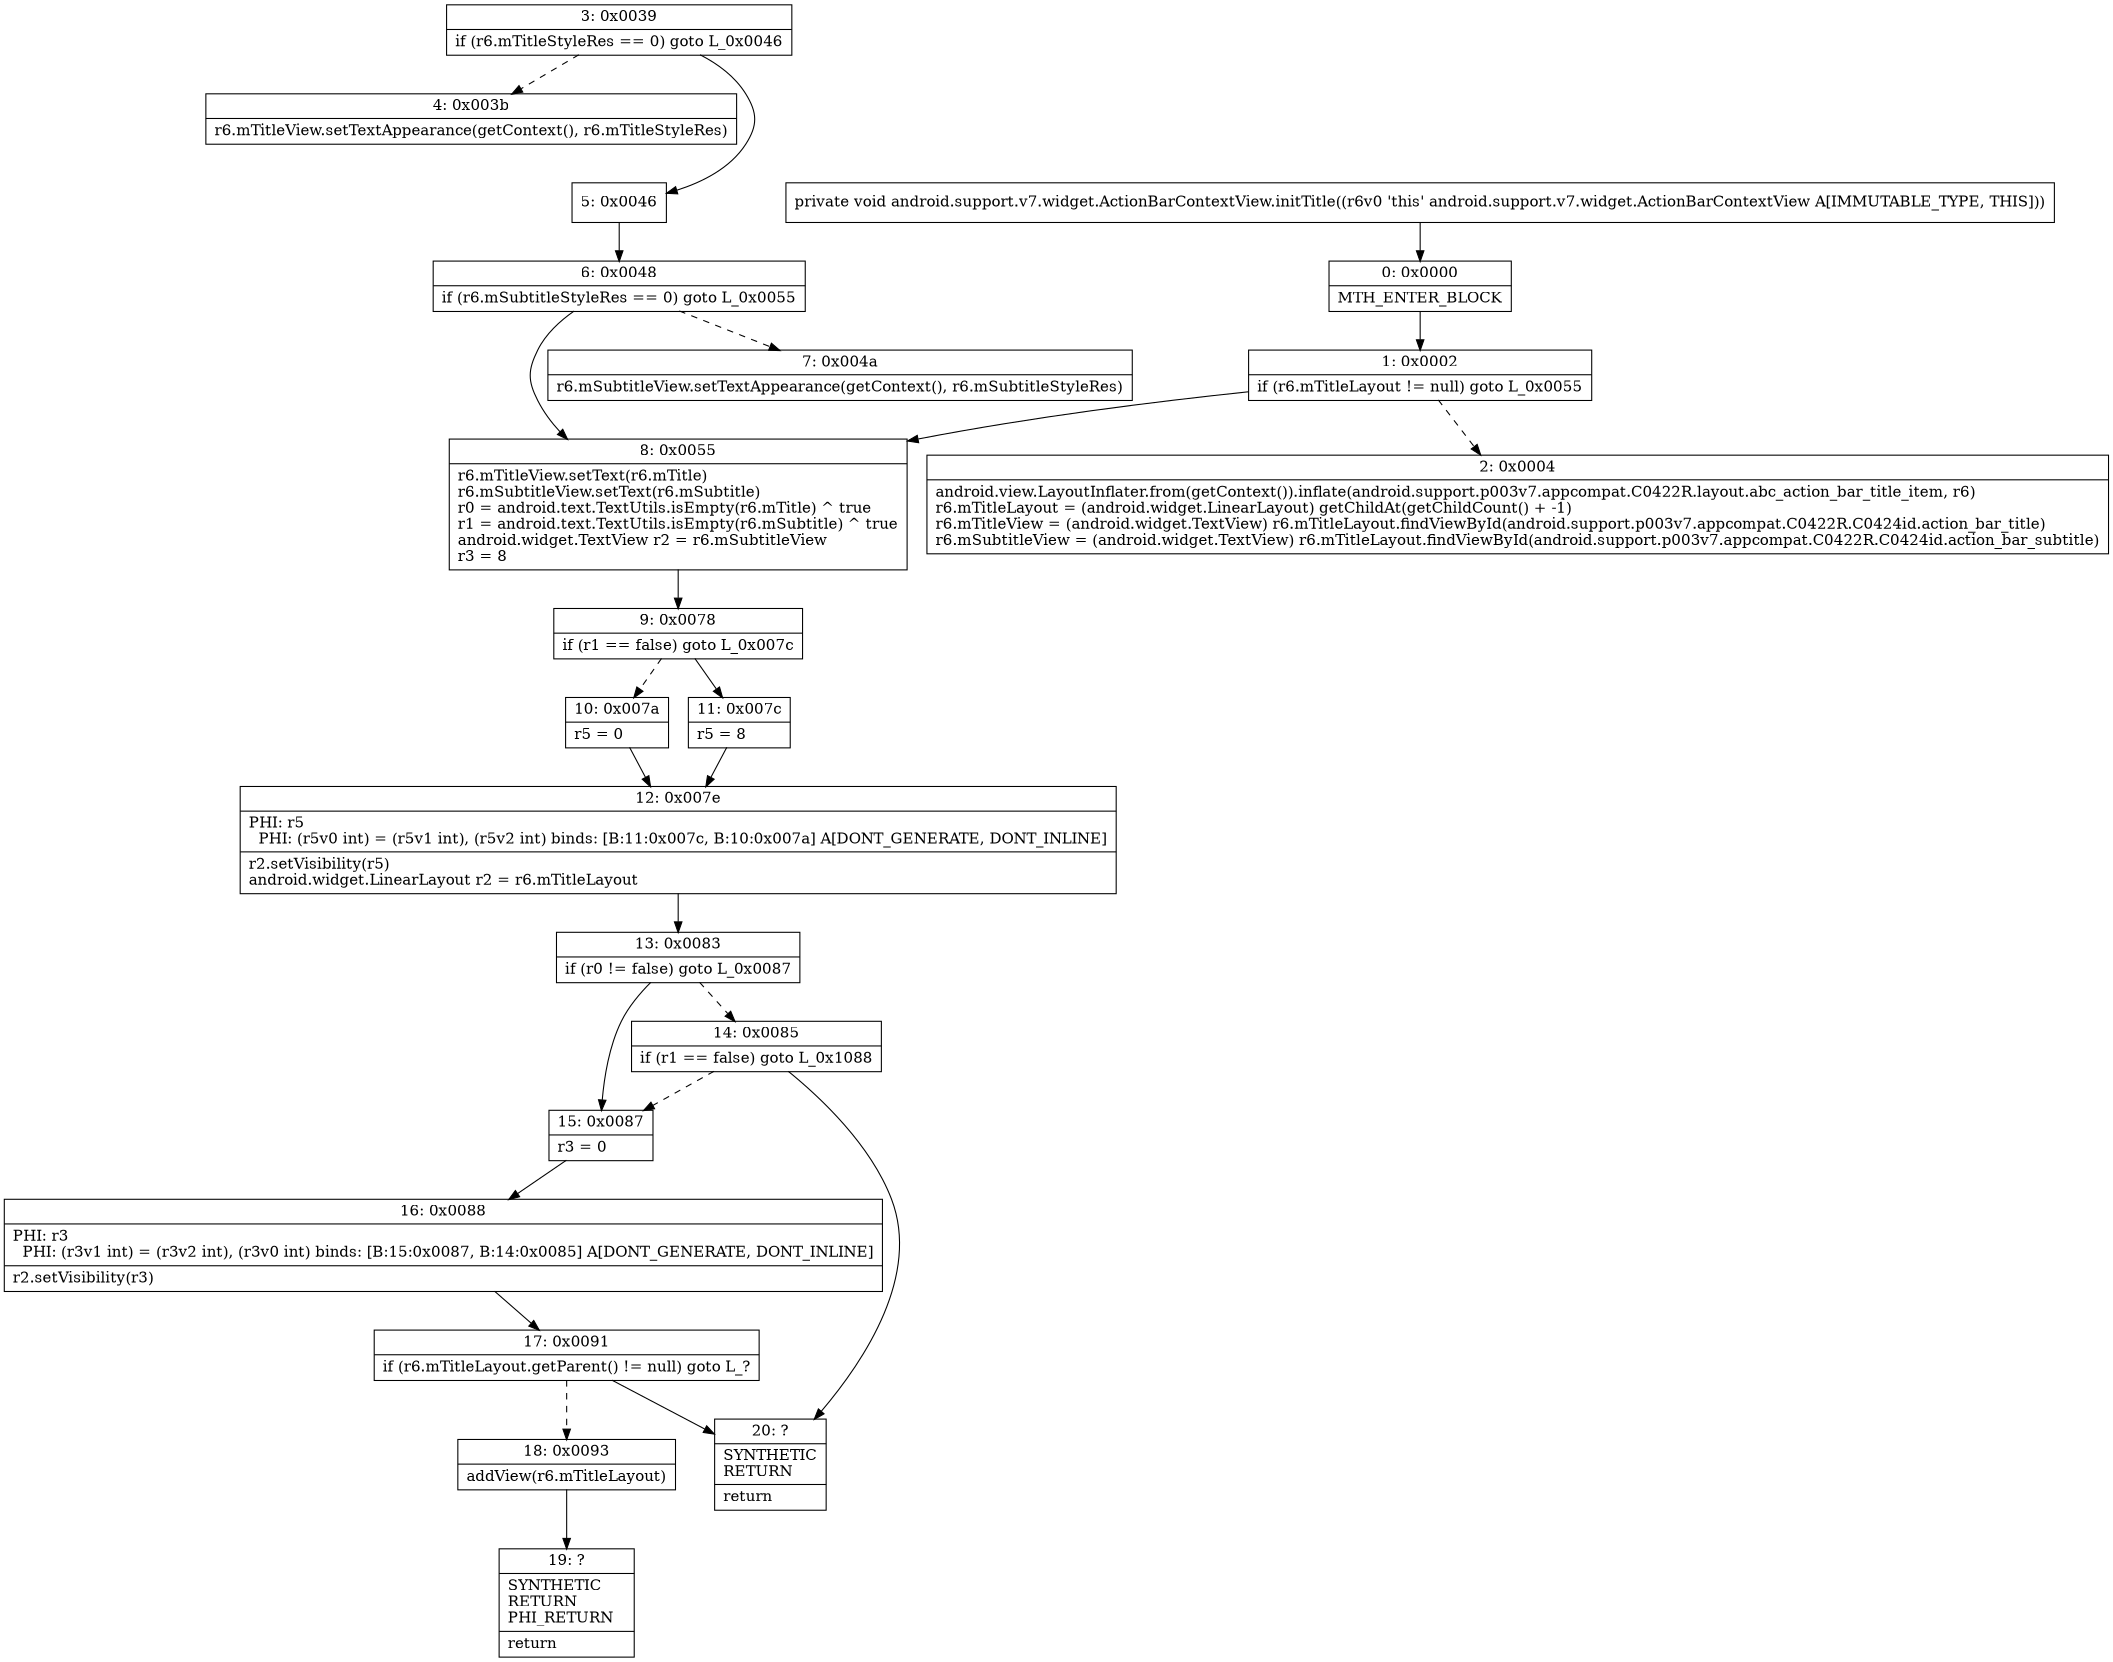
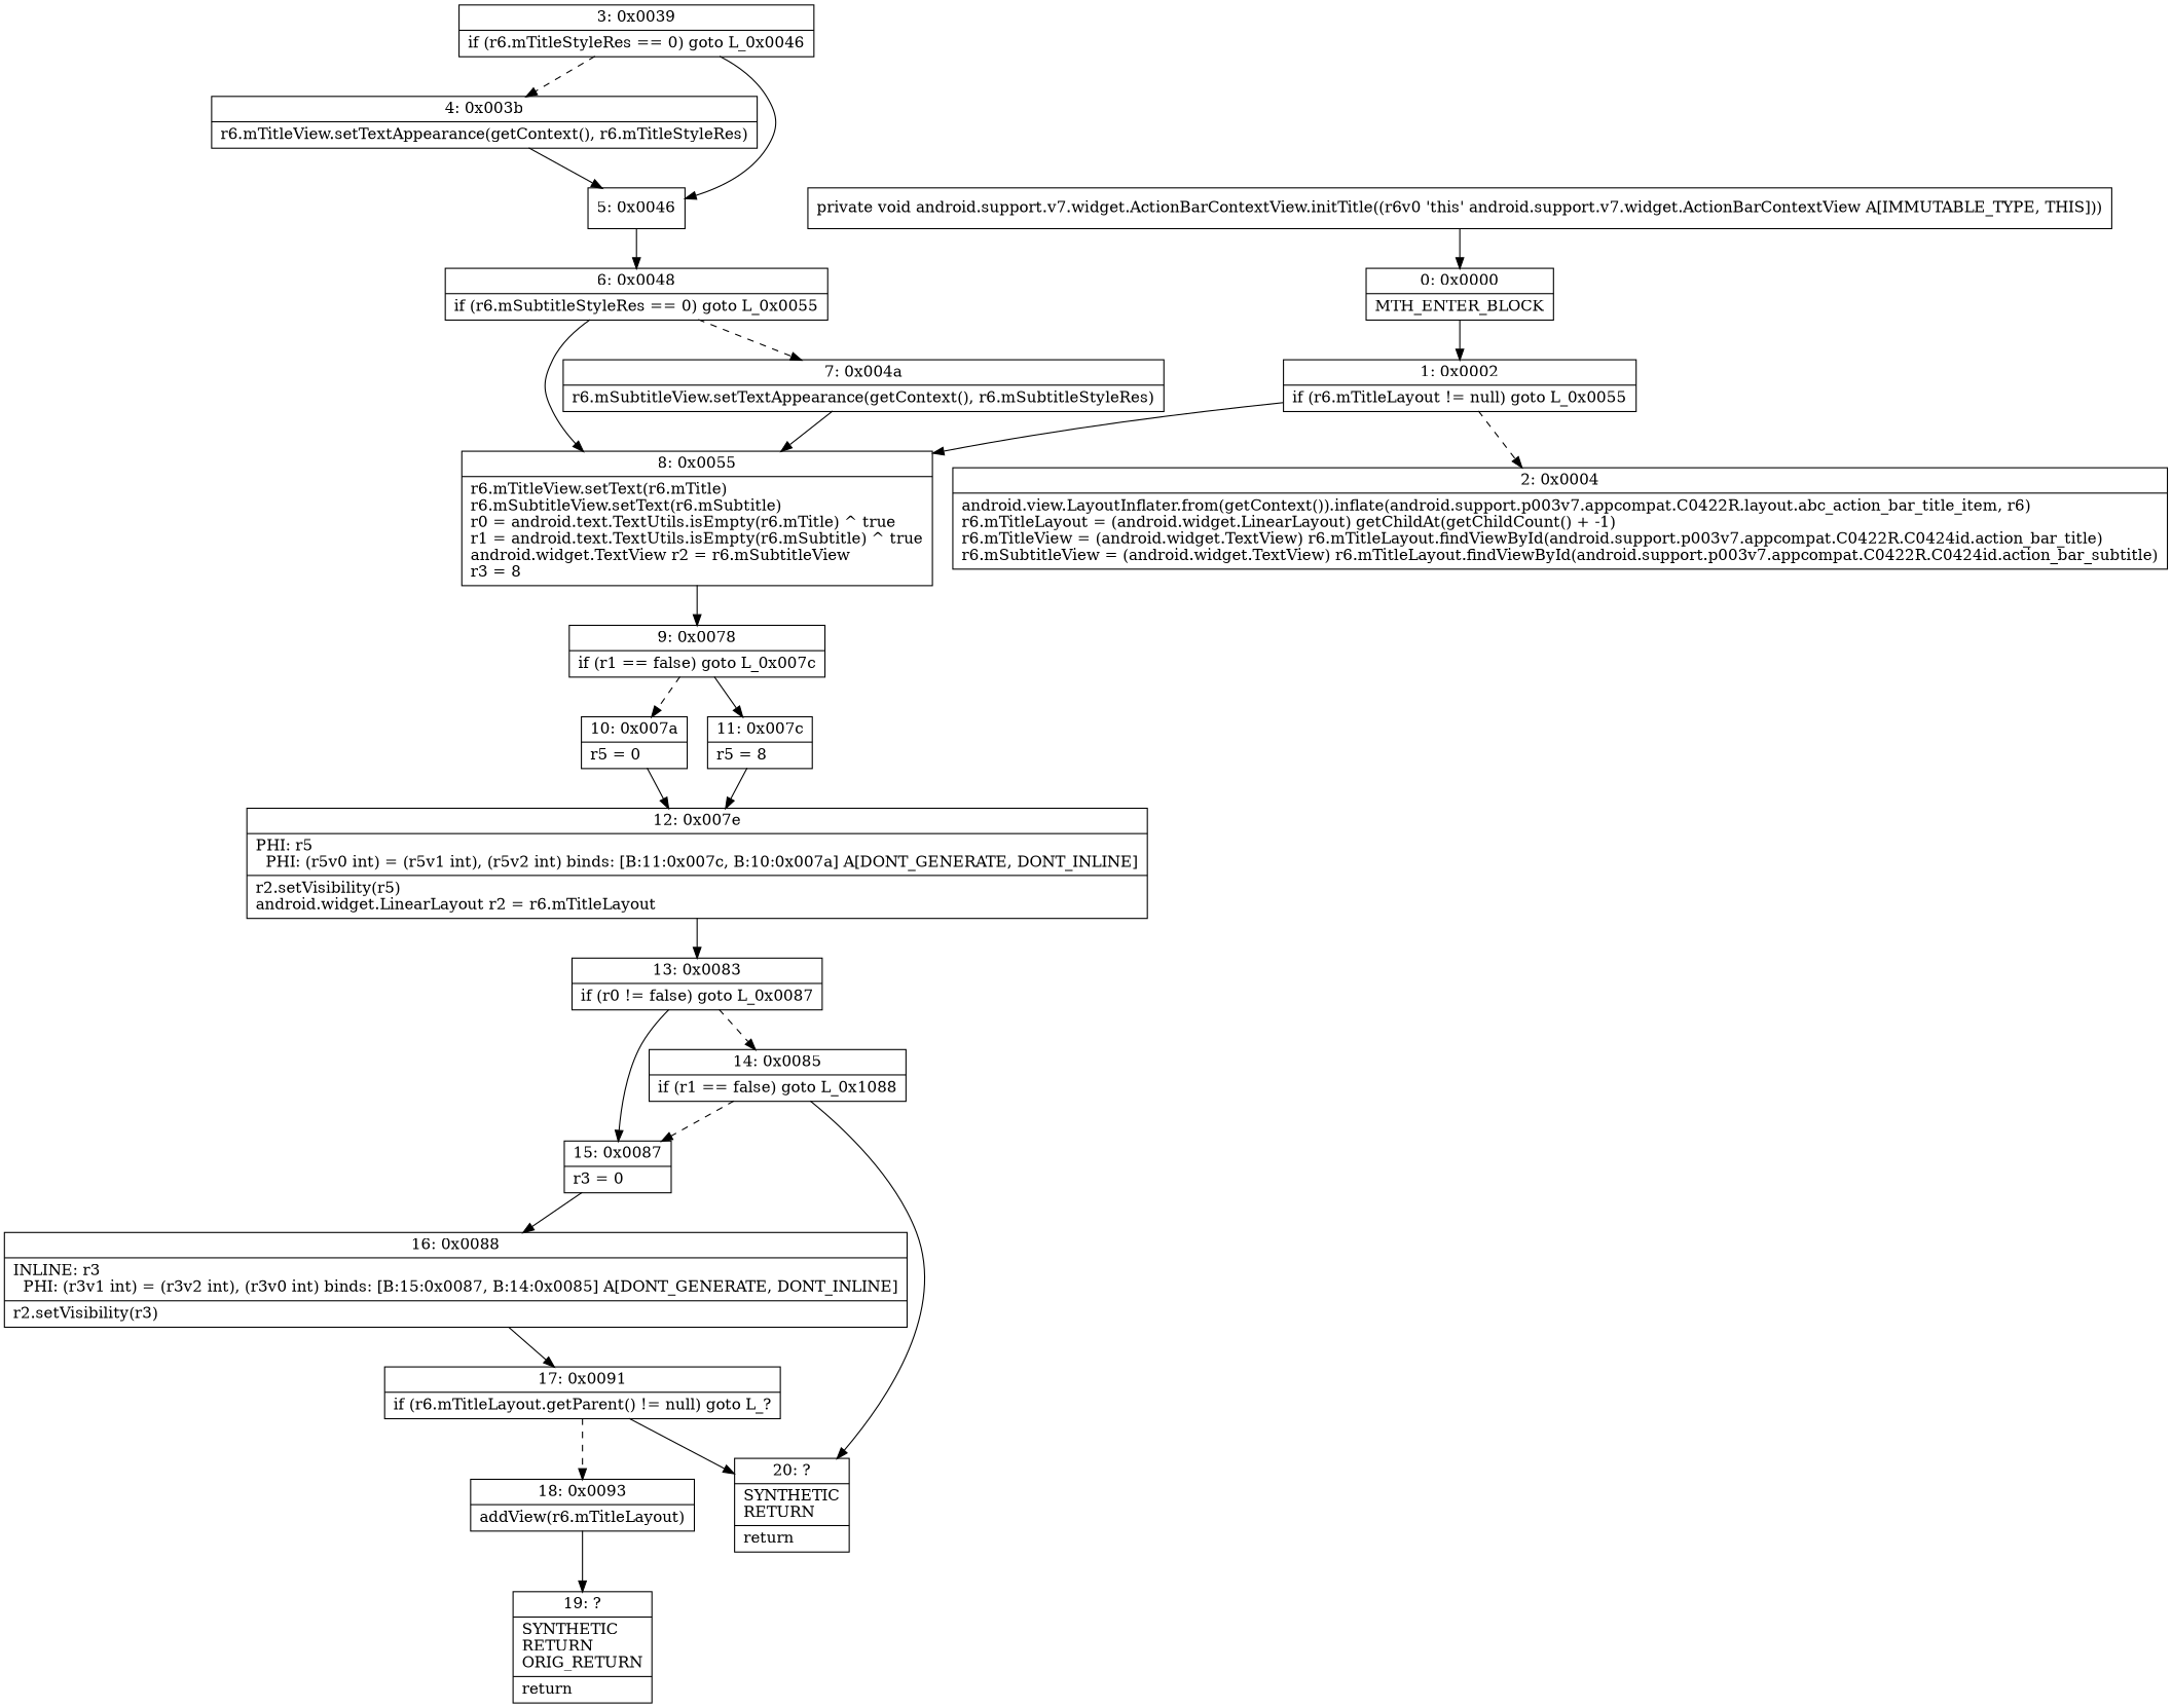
  digraph {
    fontname="DejaVu Serif"
    node [fontname="DejaVu Serif" shape=record]
    edge [fontname="DejaVu Serif"]
    n1 [label="{0\:\ 0x0000|MTH_ENTER_BLOCK\l}"]
    n2 [label="{1\:\ 0x0002|if (r6.mTitleLayout != null) goto L_0x0055\l}"]
    n3 [label="{2\:\ 0x0004|android.view.LayoutInflater.from(getContext()).inflate(android.support.p003v7.appcompat.C0422R.layout.abc_action_bar_title_item, r6)\lr6.mTitleLayout = (android.widget.LinearLayout) getChildAt(getChildCount() + \-1)\lr6.mTitleView = (android.widget.TextView) r6.mTitleLayout.findViewById(android.support.p003v7.appcompat.C0422R.C0424id.action_bar_title)\lr6.mSubtitleView = (android.widget.TextView) r6.mTitleLayout.findViewById(android.support.p003v7.appcompat.C0422R.C0424id.action_bar_subtitle)\l}"]
    n4 [label="{8\:\ 0x0055|r6.mTitleView.setText(r6.mTitle)\lr6.mSubtitleView.setText(r6.mSubtitle)\lr0 = android.text.TextUtils.isEmpty(r6.mTitle) ^ true\lr1 = android.text.TextUtils.isEmpty(r6.mSubtitle) ^ true\landroid.widget.TextView r2 = r6.mSubtitleView\lr3 = 8\l}"]
    n5 [label="{9\:\ 0x0078|if (r1 == false) goto L_0x007c\l}"]
    n6 [label="{3\:\ 0x0039|if (r6.mTitleStyleRes == 0) goto L_0x0046\l}"]
    n7 [label="{4\:\ 0x003b|r6.mTitleView.setTextAppearance(getContext(), r6.mTitleStyleRes)\l}"]
    n8 [label="{5\:\ 0x0046}"]
    n9 [label="{6\:\ 0x0048|if (r6.mSubtitleStyleRes == 0) goto L_0x0055\l}"]
    n10 [label="{7\:\ 0x004a|r6.mSubtitleView.setTextAppearance(getContext(), r6.mSubtitleStyleRes)\l}"]
    n11 [label="{10\:\ 0x007a|r5 = 0\l}"]
    n12 [label="{11\:\ 0x007c|r5 = 8\l}"]
    n13 [label="{12\:\ 0x007e|PHI: r5 \l  PHI: (r5v0 int) = (r5v1 int), (r5v2 int) binds: [B:11:0x007c, B:10:0x007a] A[DONT_GENERATE, DONT_INLINE]\l|r2.setVisibility(r5)\landroid.widget.LinearLayout r2 = r6.mTitleLayout\l}"]
    n14 [label="{13\:\ 0x0083|if (r0 != false) goto L_0x0087\l}"]
    n15 [label="{14\:\ 0x0085|if (r1 == false) goto L_0x1088\l}"]
    n16 [label="{15\:\ 0x0087|r3 = 0\l}"]
    n17 [label="{20\:\ ?|SYNTHETIC\lRETURN\l|return\l}"]
-   n18 [label="{16\:\ 0x0088|PHI: r3 \l  PHI: (r3v1 int) = (r3v2 int), (r3v0 int) binds: [B:15:0x0087, B:14:0x0085] A[DONT_GENERATE, DONT_INLINE]\l|r2.setVisibility(r3)\l}"]
+   n18 [label="{16\:\ 0x0088|INLINE: r3 \l  PHI: (r3v1 int) = (r3v2 int), (r3v0 int) binds: [B:15:0x0087, B:14:0x0085] A[DONT_GENERATE, DONT_INLINE]\l|r2.setVisibility(r3)\l}"]
    n19 [label="{17\:\ 0x0091|if (r6.mTitleLayout.getParent() != null) goto L_?\l}"]
    n20 [label="{18\:\ 0x0093|addView(r6.mTitleLayout)\l}"]
-   n21 [label="{19\:\ ?|SYNTHETIC\lRETURN\lPHI_RETURN\l|return\l}"]
+   n21 [label="{19\:\ ?|SYNTHETIC\lRETURN\lORIG_RETURN\l|return\l}"]
    n22 [label="{private void android.support.v7.widget.ActionBarContextView.initTitle((r6v0 'this' android.support.v7.widget.ActionBarContextView A[IMMUTABLE_TYPE, THIS])) }"]
    n1 -> n2
    n2 -> n3 [style=dashed]
    n2 -> n4
    n4 -> n5
    n5 -> n11 [style=dashed]
    n5 -> n12
    n6 -> n7 [style=dashed]
    n6 -> n8
+   n7 -> n8
    n8 -> n9
    n9 -> n4
    n9 -> n10 [style=dashed]
+   n10 -> n4
    n11 -> n13
    n12 -> n13
    n13 -> n14
    n14 -> n15 [style=dashed]
    n14 -> n16
    n15 -> n16 [style=dashed]
    n15 -> n17
    n16 -> n18
    n18 -> n19
    n19 -> n17
    n19 -> n20 [style=dashed]
    n20 -> n21
    n22 -> n1
  }
